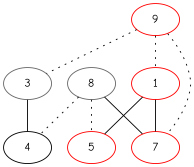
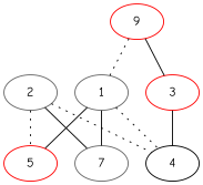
  graph {
    fontname="Comic Neue"
    node [color=red fontname="Comic Neue"]
    edge [fontname="Comic Neue" style=dotted]
    n1 [label=9]
-   n2 [label=1]
-   n3 [color=gray40 label=3]
-   n4 [label=7]
+   n2 [color=gray40 label=1]
+   n3 [label=3]
+   n4 [color=gray40 label=7]
    n5 [color=black label=4]
    n6 [label=5]
-   n7 [color=gray40 label=8]
+   n7 [color=gray40 label=2]
    n1 -- n2
-   n1 -- n3
-   n1 -- n4
+   n1 -- n3 [style=solid]
    n2 -- n4 [style=""]
+   n2 -- n5
    n2 -- n6 [style=""]
    n3 -- n5 [style=""]
    n7 -- n4 [style=""]
    n7 -- n5
    n7 -- n6
  }
